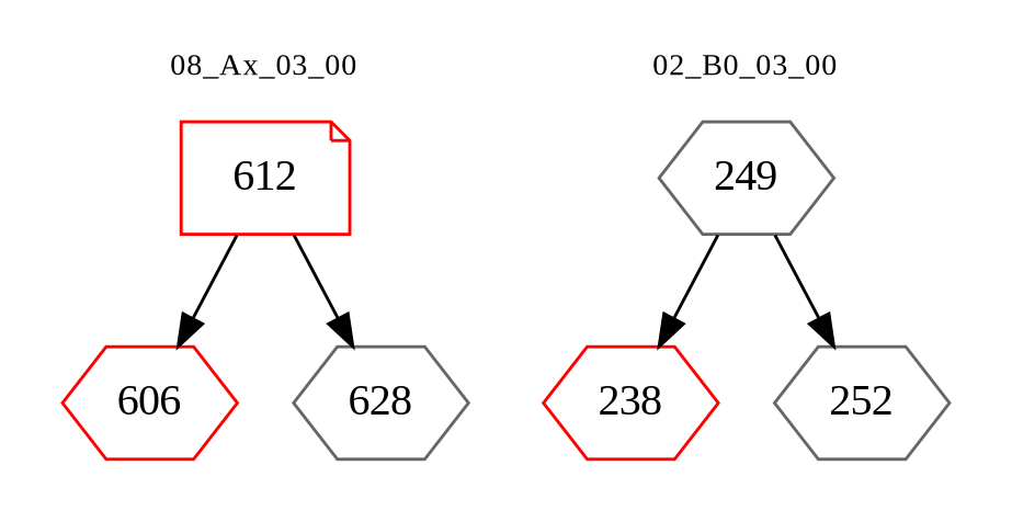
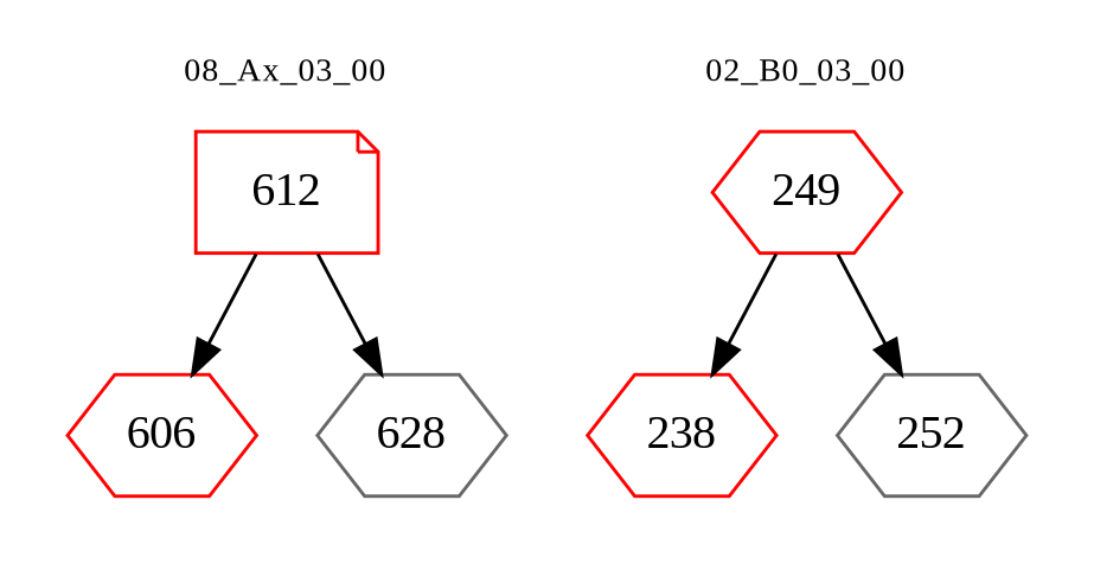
  digraph {
    fontname="Liberation Serif"
    node [color=red fontname="Liberation Serif" shape=hexagon]
    edge [color=black fontname="Liberation Serif"]
    n1 [label=612 shape=note]
    n2 [label=606]
    n3 [color=gray40 label=628]
-   n4 [color=gray40 label=249]
+   n4 [label=249]
    n5 [label=238]
    n6 [color=gray40 label=252]
    subgraph cluster_1 {
      color=white
      fontsize=10
      label="08_Ax_03_00"
      n1
      n2
      n3
    }
    subgraph cluster_2 {
      color=white
      fontsize=10
      label="02_B0_03_00"
      n4
      n5
      n6
    }
    n1 -> n2
    n1 -> n3
    n4 -> n5
    n4 -> n6
  }
